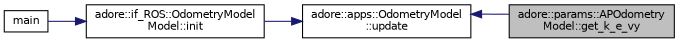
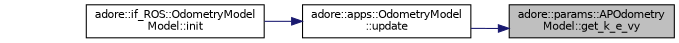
  digraph {
    rankdir=RL
    node [color=black fillcolor=white fontname=Helvetica fontsize=10 shape=record style=filled]
    edge [color=midnightblue dir=back fontname=Helvetica fontsize=10 labelfontname=Helvetica labelfontsize=10 style=solid]
    n1 [fillcolor=grey75 fontcolor=black height=0.2 label="adore::params::APOdometry\lModel::get_k_e_vy" width=0.4]
    n2 [height=0.2 label="adore::apps::OdometryModel\l::update" width=0.4]
    n3 [height=0.2 label="adore::if_ROS::OdometryModel\lModel::init" width=0.4]
-   n4 [height=0.2 label=main width=0.4]
-   n2 -> n1
+   n1 -> n2
    n2 -> n3
-   n3 -> n4
  }
